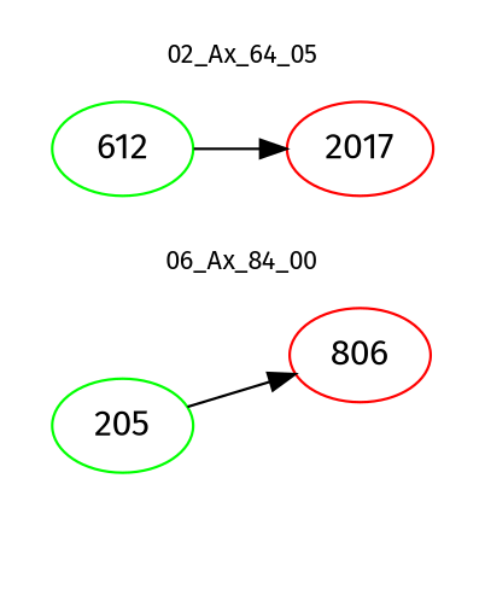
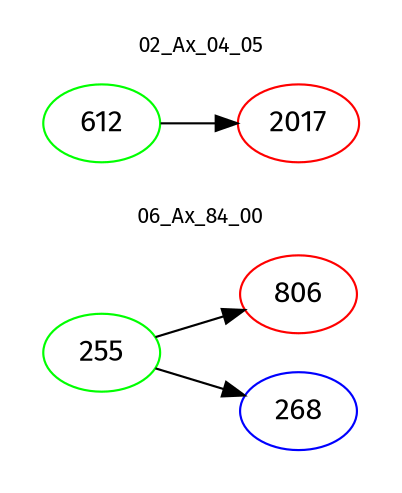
  digraph {
    fontname="Fira Sans"
    rankdir=LR
    node [color=green fontname="Fira Sans"]
    edge [color=black fontname="Fira Sans"]
-   n1 [label=205]
+   n1 [label=255]
+   n2 [color=blue label=268]
    n3 [color=red label=806]
    n4 [label=612]
    n5 [color=red label=2017]
    subgraph cluster_1 {
      color=white
      fontsize=10
      label="06_Ax_84_00"
      n1
+     n2
      n3
    }
    subgraph cluster_2 {
      color=white
      fontsize=10
-     label="02_Ax_64_05"
+     label="02_Ax_04_05"
      n4
      n5
    }
+   n1 -> n2
    n1 -> n3
    n4 -> n5
  }
